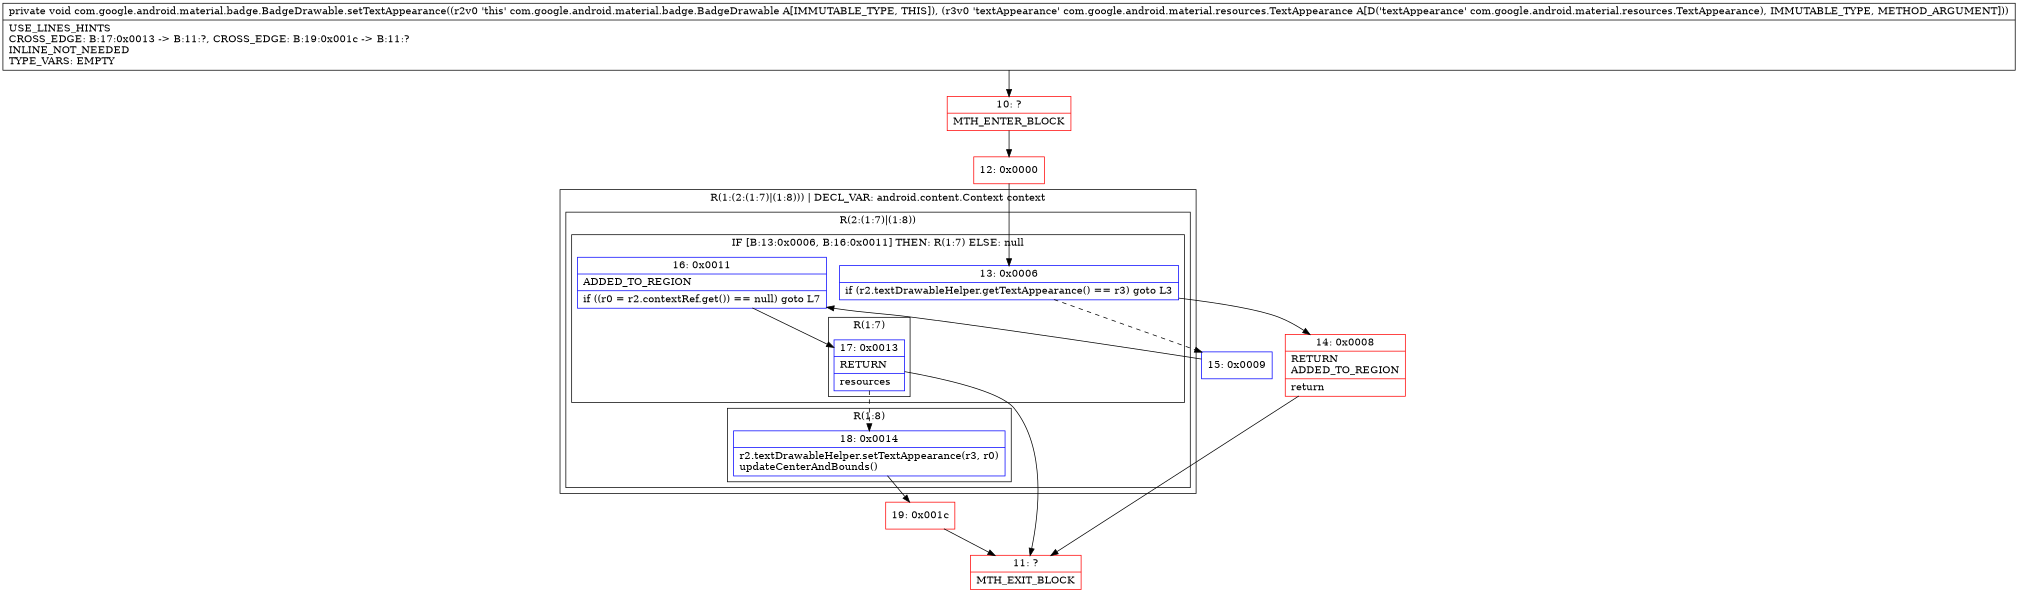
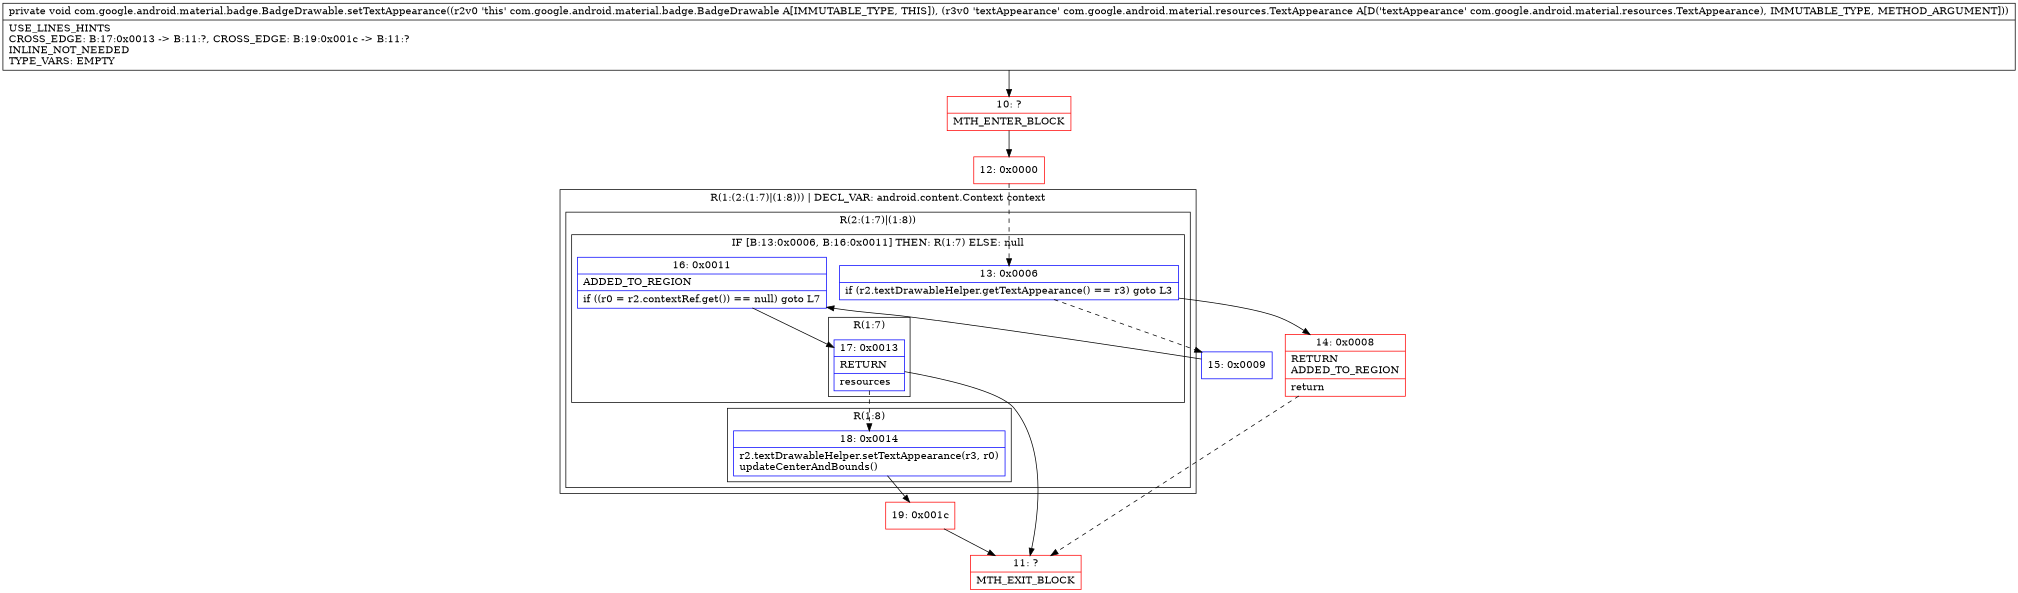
  digraph {
    node [color=blue shape=record]
    n1 [label="{17\:\ 0x0013|RETURN\l|resources\l}"]
    n2 [label="{13\:\ 0x0006|if (r2.textDrawableHelper.getTextAppearance() == r3) goto L3\l}"]
    n3 [label="{16\:\ 0x0011|ADDED_TO_REGION\l|if ((r0 = r2.contextRef.get()) == null) goto L7\l}"]
    n4 [label="{18\:\ 0x0014|r2.textDrawableHelper.setTextAppearance(r3, r0)\lupdateCenterAndBounds()\l}"]
    n5 [color=red label="{11\:\ ?|MTH_EXIT_BLOCK\l}"]
    n6 [color=red label="{14\:\ 0x0008|RETURN\lADDED_TO_REGION\l|return\l}"]
    n7 [label="{15\:\ 0x0009}"]
    n8 [color=red label="{19\:\ 0x001c}"]
    n9 [color=red label="{10\:\ ?|MTH_ENTER_BLOCK\l}"]
    n10 [color=red label="{12\:\ 0x0000}"]
    n11 [label="{private void com.google.android.material.badge.BadgeDrawable.setTextAppearance((r2v0 'this' com.google.android.material.badge.BadgeDrawable A[IMMUTABLE_TYPE, THIS]), (r3v0 'textAppearance' com.google.android.material.resources.TextAppearance A[D('textAppearance' com.google.android.material.resources.TextAppearance), IMMUTABLE_TYPE, METHOD_ARGUMENT]))  | USE_LINES_HINTS\lCROSS_EDGE: B:17:0x0013 \-\> B:11:?, CROSS_EDGE: B:19:0x001c \-\> B:11:?\lINLINE_NOT_NEEDED\lTYPE_VARS: EMPTY\l}" color=""]
    subgraph cluster_1 {
      label="R(1:(2:(1:7)|(1:8))) | DECL_VAR: android.content.Context context\l"
      subgraph cluster_2 {
        label="R(2:(1:7)|(1:8))"
        subgraph cluster_3 {
          label="IF [B:13:0x0006, B:16:0x0011] THEN: R(1:7) ELSE: null"
          n2
          n3
          subgraph cluster_4 {
            label="R(1:7)"
            n1
          }
        }
        subgraph cluster_5 {
          label="R(1:8)"
          n4
        }
      }
    }
    n1 -> n4 [style=dashed]
    n1 -> n5
    n2 -> n6
    n2 -> n7 [style=dashed]
    n3 -> n1
    n4 -> n8
-   n6 -> n5
+   n6 -> n5 [style=dashed]
    n7 -> n3
    n8 -> n5
    n9 -> n10
-   n10 -> n2
+   n10 -> n2 [style=dashed]
    n11 -> n9
  }
